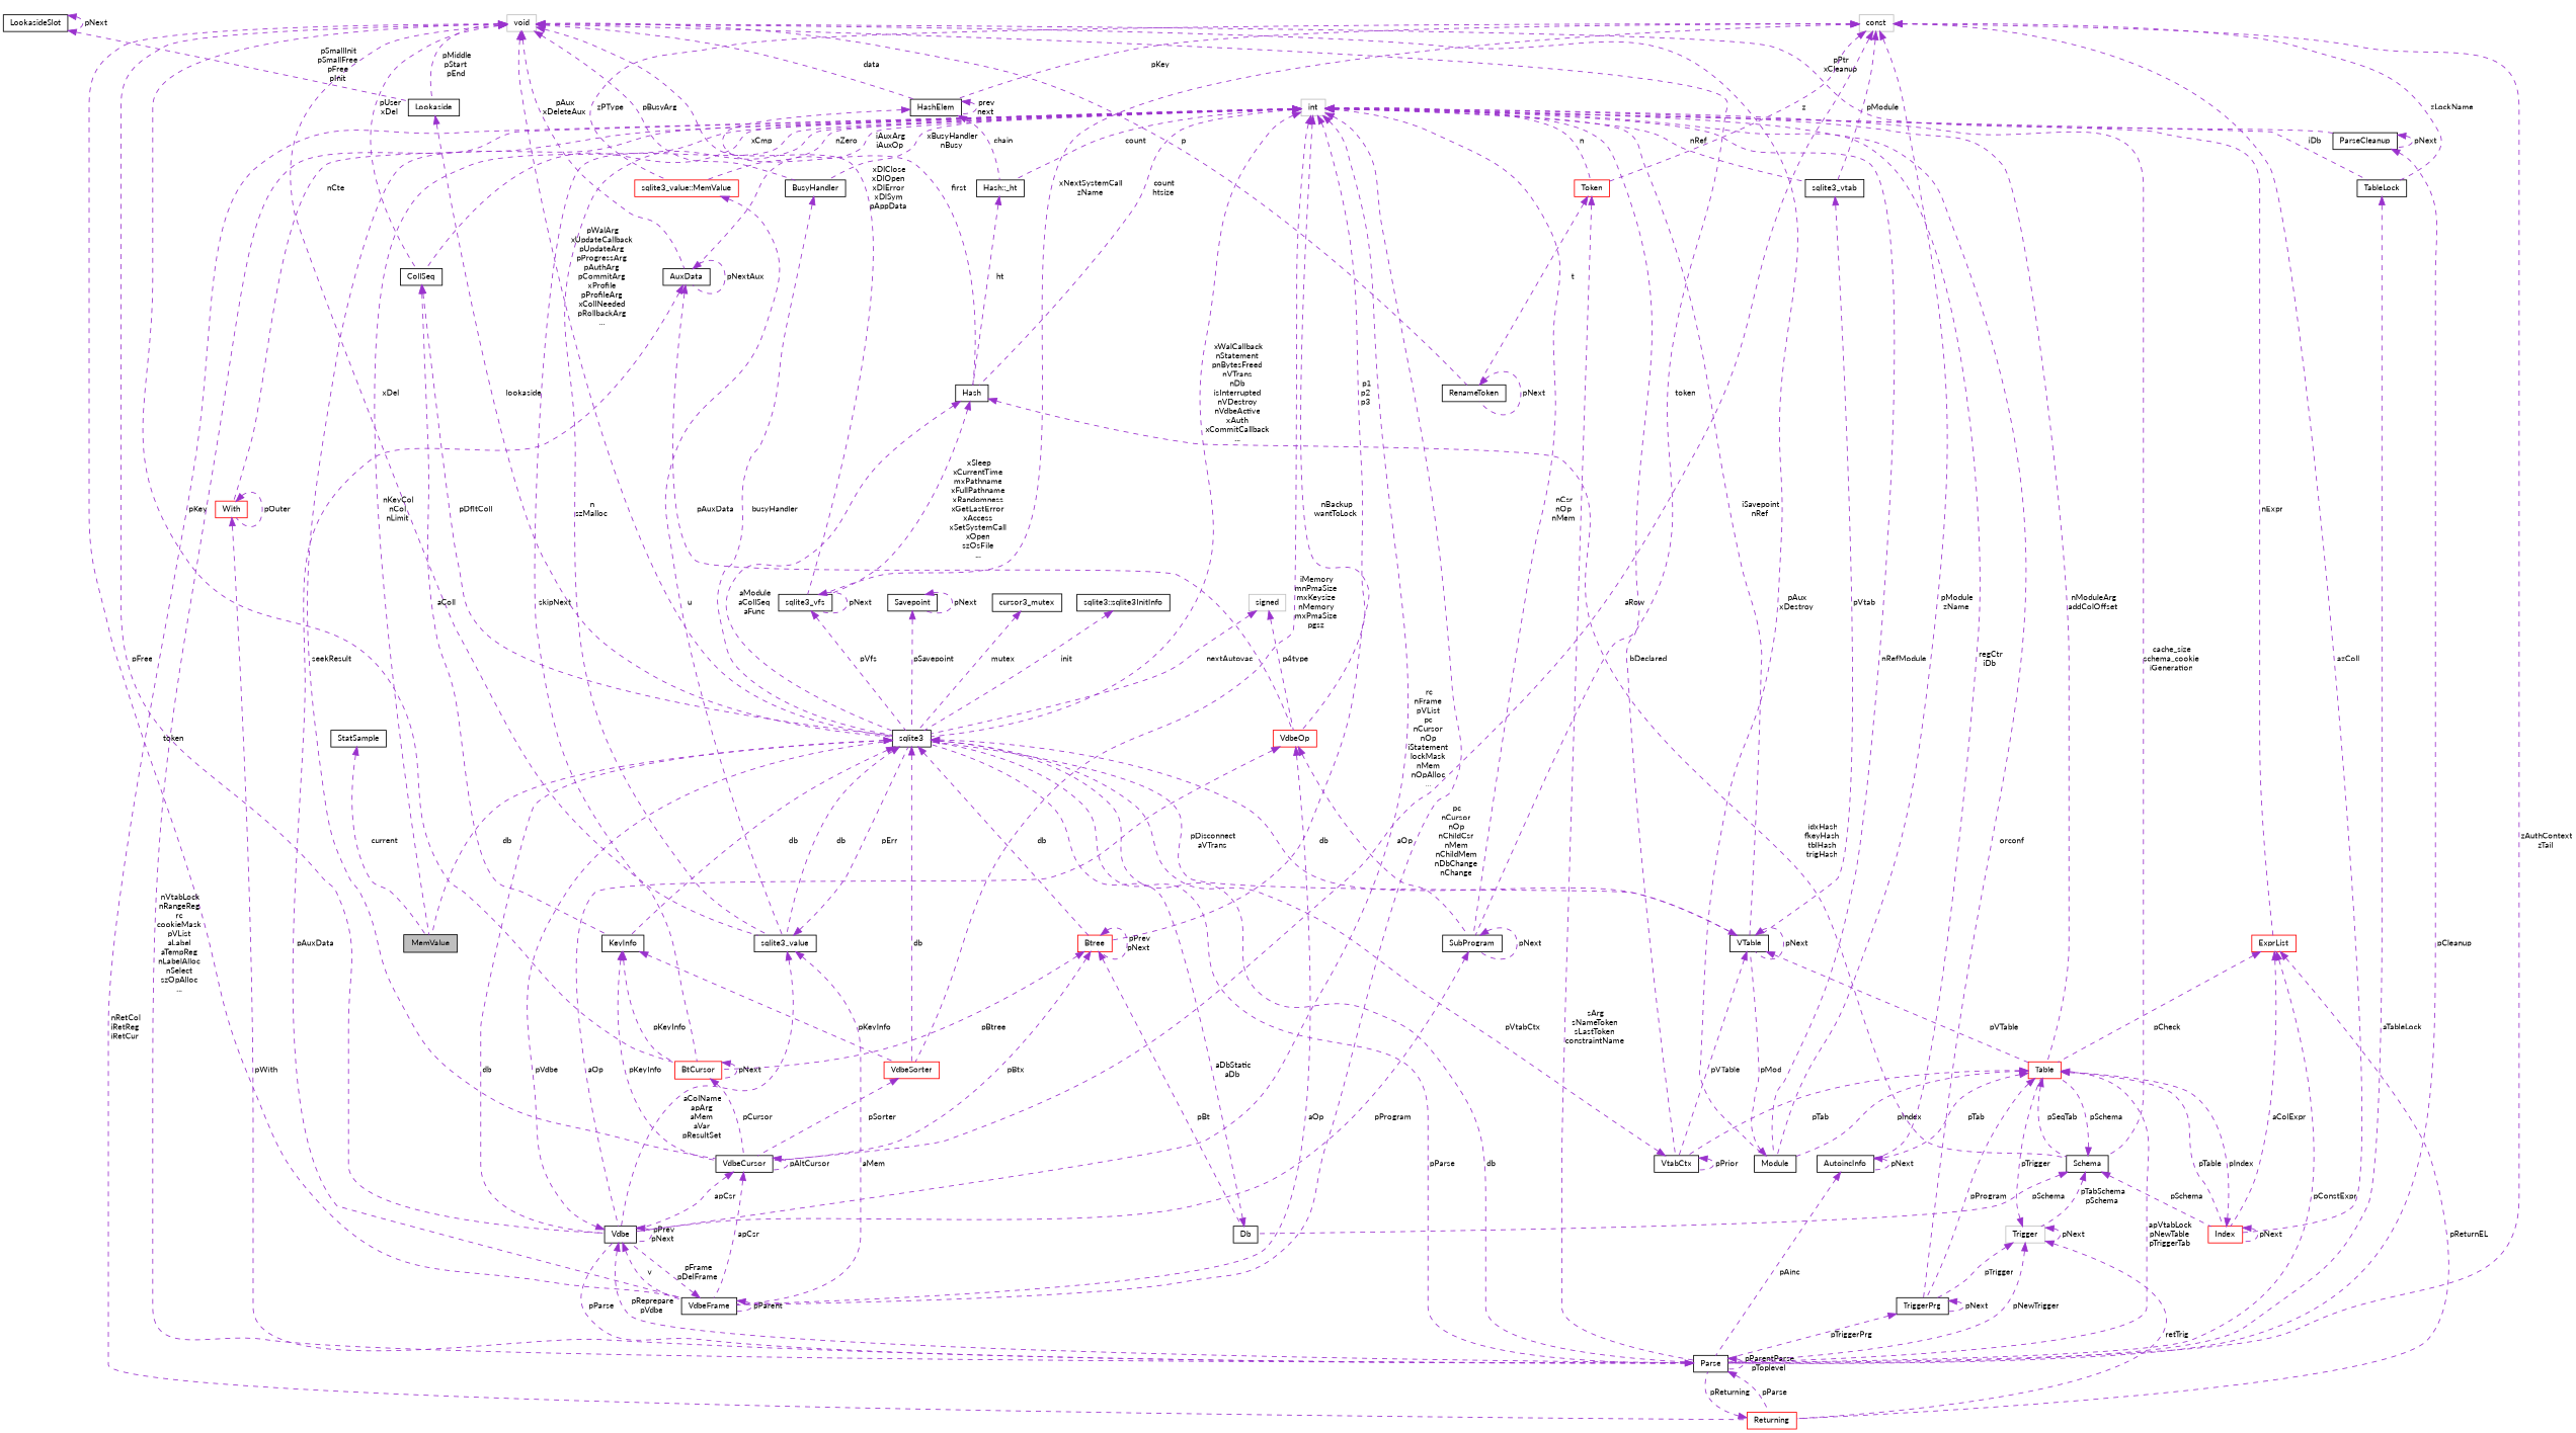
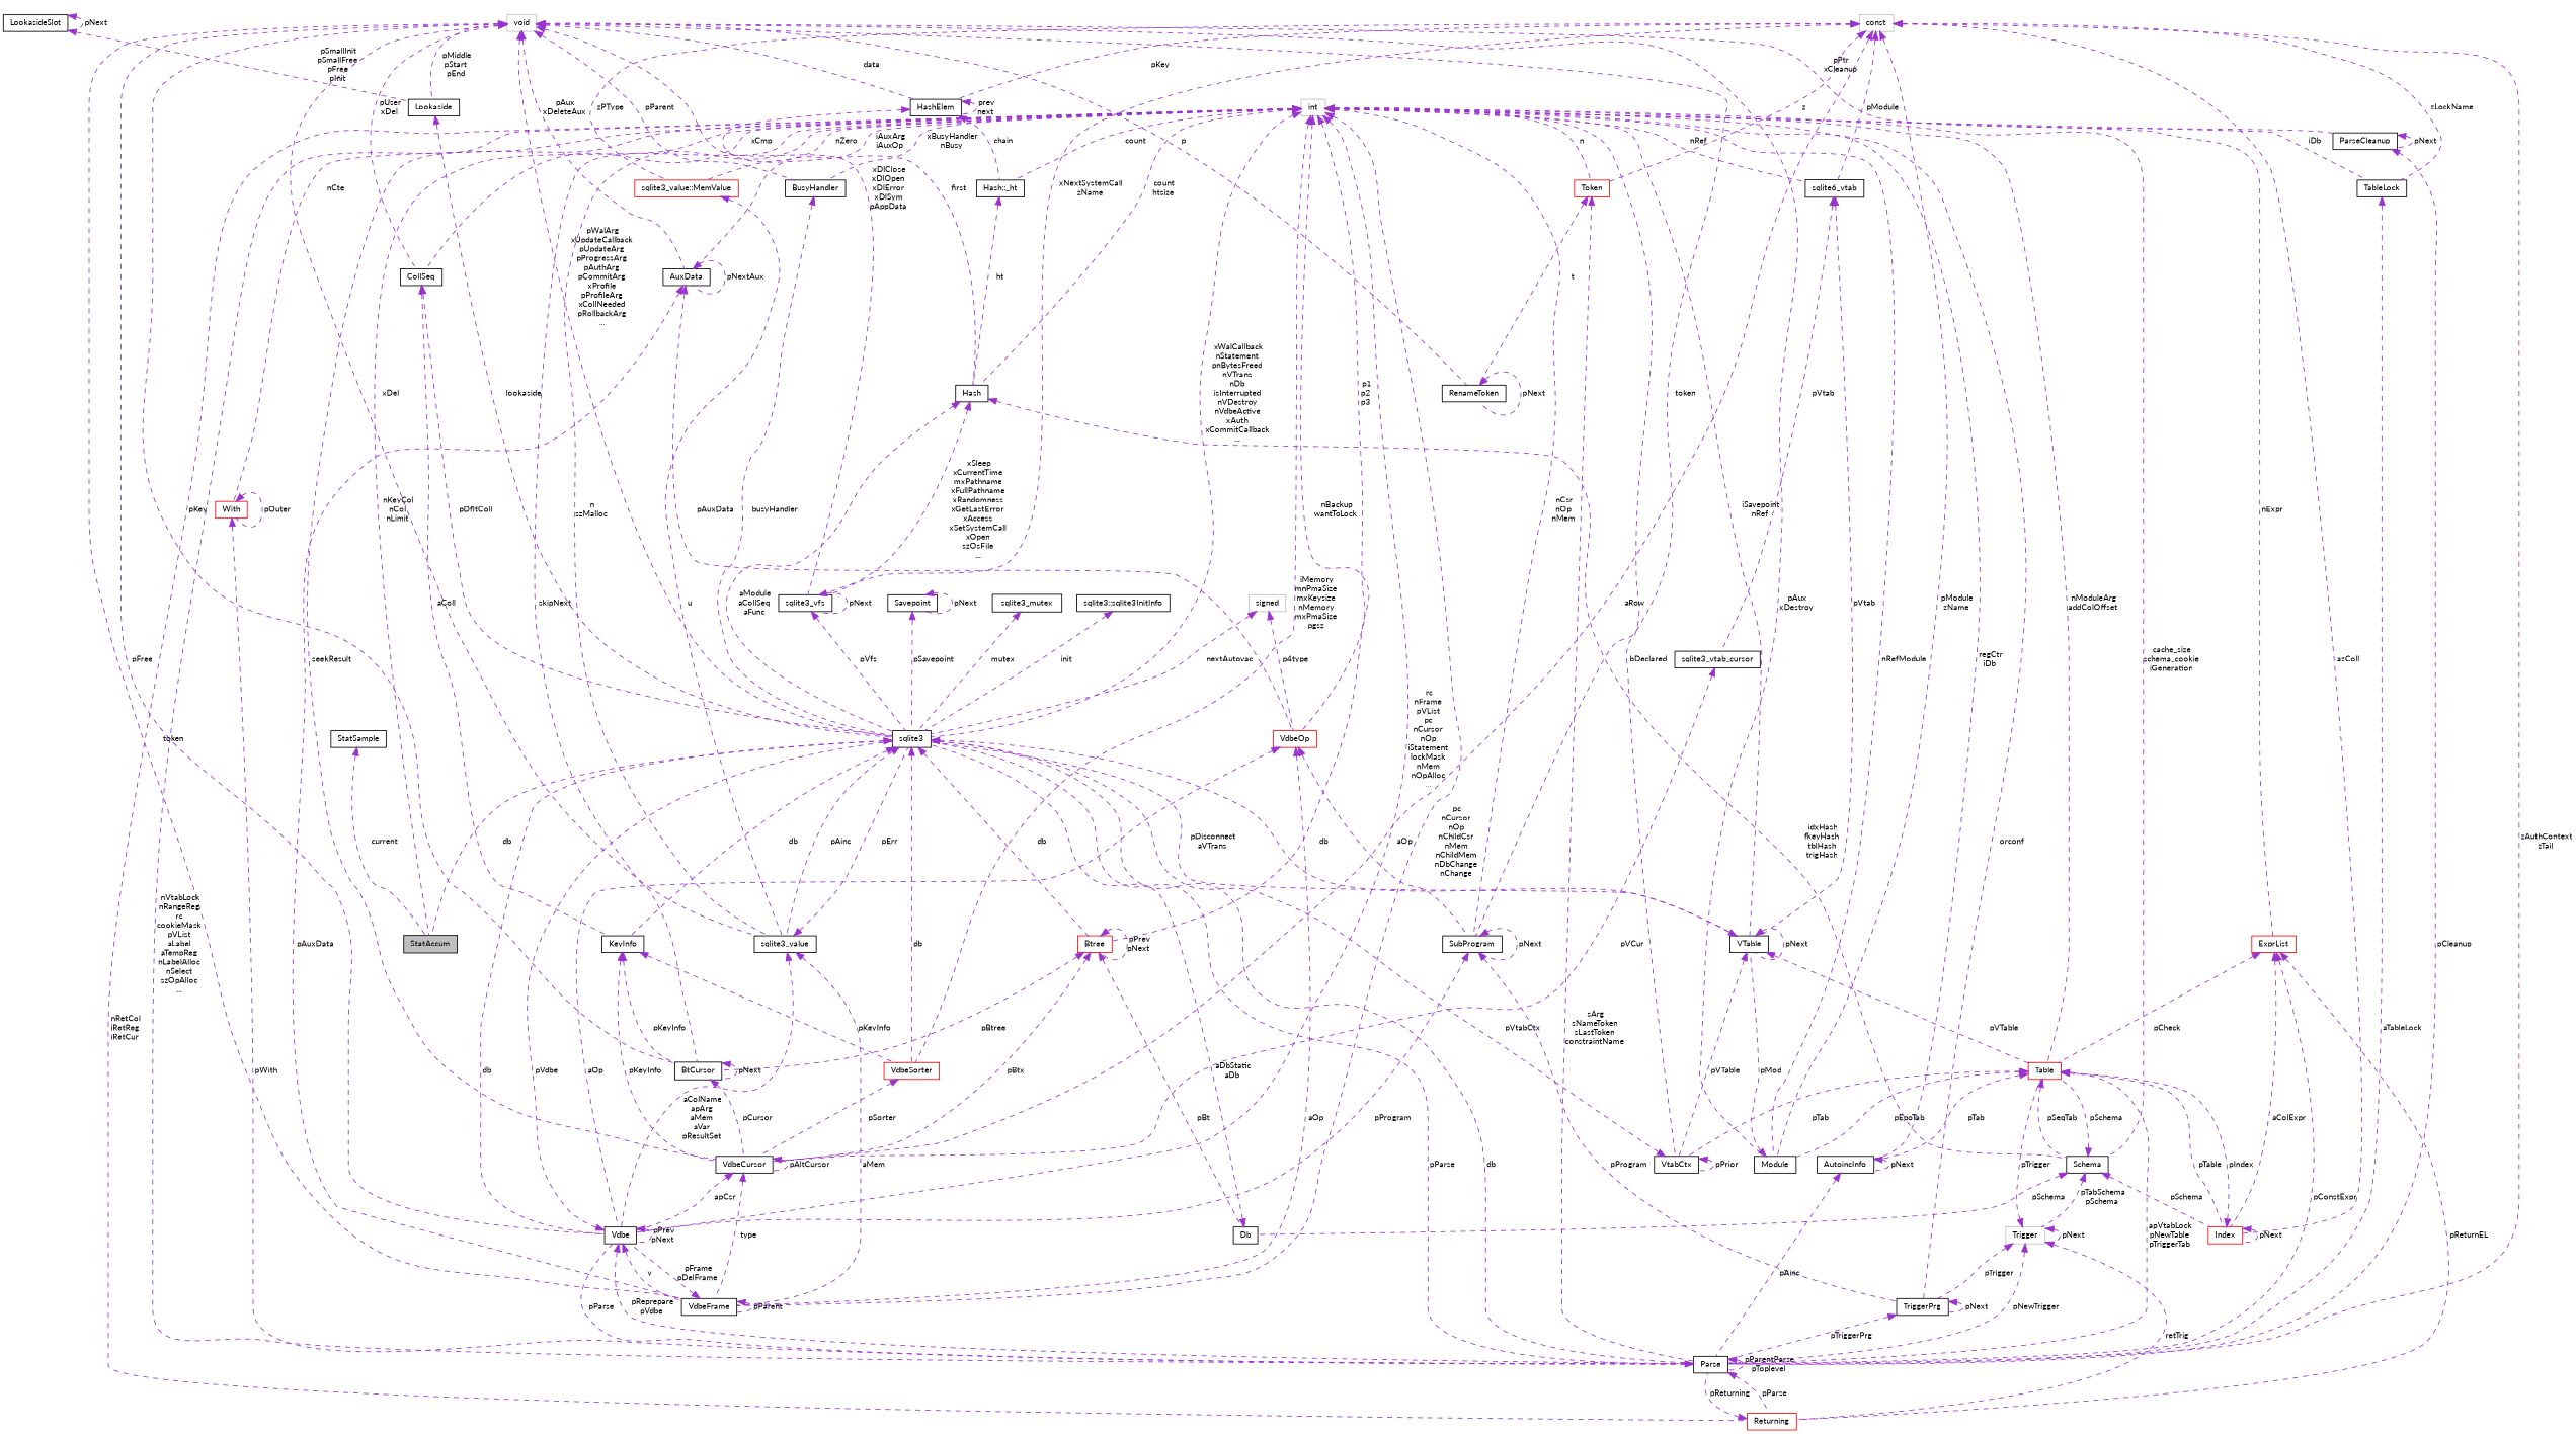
  digraph {
    fontname=Lato
    rankdir=TB
    node [color=black fillcolor=white fontname=Lato fontsize=10 shape=record style=filled]
    edge [color=darkorchid3 dir=back fontname=Lato fontsize=10 labelfontname=Helvetica labelfontsize=10 style=dashed]
-   n1 [fillcolor=grey75 fontcolor=black height=0.2 label=MemValue width=0.4]
+   n1 [fillcolor=grey75 fontcolor=black height=0.2 label=StatAccum width=0.4]
    n2 [height=0.2 label=sqlite3 width=0.4]
    n3 [height=0.2 label=Vdbe width=0.4]
    n4 [height=0.2 label=sqlite3_value width=0.4]
    n5 [height=0.2 label=KeyInfo width=0.4]
    n6 [color=red height=0.2 label=Btree width=0.4]
    n7 [color=red height=0.2 label=VdbeSorter width=0.4]
    n8 [height=0.2 label=Parse width=0.4]
    n9 [height=0.2 label=VTable width=0.4]
    n10 [height=0.2 label=VdbeFrame width=0.4]
-   n11 [color=red height=0.2 label=BtCursor width=0.4]
+   n11 [height=0.2 label=BtCursor width=0.4]
    n12 [height=0.2 label=VdbeCursor width=0.4]
    n13 [height=0.2 label=Db width=0.4]
    n14 [color=red height=0.2 label=Returning width=0.4]
    n15 [color=red height=0.2 label=Table width=0.4]
    n16 [height=0.2 label=VtabCtx width=0.4]
    n17 [color=grey75 height=0.2 label=void width=0.4]
    n18 [height=0.2 label=AuxData width=0.4]
    n19 [height=0.2 label=CollSeq width=0.4]
    n20 [height=0.2 label=SubProgram width=0.4]
    n21 [height=0.2 label=ParseCleanup width=0.4]
    n22 [height=0.2 label=HashElem width=0.4]
    n23 [height=0.2 label=Module width=0.4]
    n24 [height=0.2 label=RenameToken width=0.4]
    n25 [height=0.2 label=Lookaside width=0.4]
    n26 [height=0.2 label=sqlite3_vfs width=0.4]
    n27 [height=0.2 label=BusyHandler width=0.4]
    n28 [color=red height=0.2 label=VdbeOp width=0.4]
    n29 [height=0.2 label=TriggerPrg width=0.4]
    n30 [height=0.2 label=Hash width=0.4]
    n31 [height=0.2 label="Hash::_ht" width=0.4]
    n32 [color=red height=0.2 label="sqlite3_value::MemValue" width=0.4]
    n33 [color=grey75 height=0.2 label=int width=0.4]
-   n34 [height=0.2 label=sqlite3_vtab width=0.4]
+   n34 [height=0.2 label=sqlite6_vtab width=0.4]
    n35 [height=0.2 label=TableLock width=0.4]
    n36 [color=red height=0.2 label=Token width=0.4]
    n37 [color=red height=0.2 label=With width=0.4]
    n38 [height=0.2 label=Schema width=0.4]
    n39 [color=red height=0.2 label=ExprList width=0.4]
    n40 [height=0.2 label=AutoincInfo width=0.4]
+   n41 [height=0.2 label=sqlite3_vtab_cursor width=0.4]
    n42 [color=red height=0.2 label=Index width=0.4]
    n43 [color=grey75 height=0.2 label=Trigger width=0.4]
    n44 [color=grey75 height=0.2 label=const width=0.4]
    n45 [color=grey75 height=0.2 label=signed width=0.4]
    n46 [height=0.2 label=Savepoint width=0.4]
    n47 [height=0.2 label=LookasideSlot width=0.4]
-   n48 [height=0.2 label=cursor3_mutex width=0.4]
+   n48 [height=0.2 label=sqlite3_mutex width=0.4]
    n49 [height=0.2 label="sqlite3::sqlite3InitInfo" width=0.4]
    n50 [height=0.2 label=StatSample width=0.4]
    n2 -> n1 [label=" db"]
    n2 -> n3 [label=" db"]
-   n2 -> n4 [label=" db"]
+   n2 -> n4 [label=" pAinc"]
    n2 -> n5 [label=" db"]
    n2 -> n6 [label=" db"]
    n2 -> n7 [label=" db"]
    n2 -> n8 [label=" db"]
    n2 -> n9 [label=" db"]
    n3 -> n2 [label=" pVdbe"]
    n3 -> n3 [label=" pPrev\npNext"]
    n3 -> n8 [label=" pReprepare\npVdbe"]
    n3 -> n10 [label=" v"]
    n4 -> n2 [label=" pErr"]
    n4 -> n3 [label=" aColName\napArg\naMem\naVar\npResultSet"]
    n4 -> n10 [label=" aMem"]
    n5 -> n7 [label=" pKeyInfo"]
    n5 -> n11 [label=" pKeyInfo"]
    n5 -> n12 [label=" pKeyInfo"]
    n6 -> n6 [label=" pPrev\npNext"]
    n6 -> n11 [label=" pBtree"]
    n6 -> n12 [label=" pBtx"]
    n6 -> n13 [label=" pBt"]
    n7 -> n12 [label=" pSorter"]
    n8 -> n2 [label=" pParse"]
    n8 -> n3 [label=" pParse"]
    n8 -> n8 [label=" pParentParse\npToplevel"]
    n8 -> n14 [label=" pParse"]
    n9 -> n2 [label=" pDisconnect\naVTrans"]
    n9 -> n9 [label=" pNext"]
    n9 -> n15 [label=" pVTable"]
    n9 -> n16 [label=" pVTable"]
    n10 -> n3 [label=" pFrame\npDelFrame"]
    n10 -> n10 [label=" pParent"]
    n11 -> n11 [label=" pNext"]
    n11 -> n12 [label=" pCursor"]
    n12 -> n3 [label=" apCsr"]
-   n12 -> n10 [label=" apCsr"]
+   n12 -> n10 [label=" type"]
    n12 -> n12 [label=" pAltCursor"]
    n13 -> n2 [label=" aDbStatic\naDb"]
    n14 -> n8 [label=" pReturning"]
    n15 -> n8 [label=" apVtabLock\npNewTable\npTriggerTab"]
    n15 -> n16 [label=" pTab"]
-   n15 -> n23 [label=" pIndex"]
+   n15 -> n23 [label=" pEpoTab"]
    n15 -> n38 [label=" pSeqTab"]
    n15 -> n40 [label=" pTab"]
    n15 -> n42 [label=" pTable"]
    n16 -> n2 [label=" pVtabCtx"]
    n16 -> n16 [label=" pPrior"]
    n17 -> n2 [label=" pWalArg\nxUpdateCallback\npUpdateArg\npProgressArg\npAuthArg\npCommitArg\nxProfile\npProfileArg\nxCollNeeded\npRollbackArg\n..."]
    n17 -> n3 [label=" pFree"]
    n17 -> n4 [label=" xDel"]
    n17 -> n10 [label=" token"]
    n17 -> n11 [label=" pKey"]
    n17 -> n18 [label=" pAux\nxDeleteAux"]
    n17 -> n19 [label=" pUser\nxDel"]
    n17 -> n20 [label=" token"]
    n17 -> n21 [label=" pPtr\nxCleanup"]
    n17 -> n22 [label=" data"]
    n17 -> n23 [label=" pAux\nxDestroy"]
    n17 -> n24 [label=" p"]
    n17 -> n25 [label=" pMiddle\npStart\npEnd"]
    n17 -> n26 [label=" xDlClose\nxDlOpen\nxDlError\nxDlSym\npAppData"]
-   n17 -> n27 [label=" pBusyArg"]
+   n17 -> n27 [label=" pParent"]
    n18 -> n10 [label=" pAuxData"]
    n18 -> n18 [label=" pNextAux"]
    n18 -> n28 [label=" pAuxData"]
    n19 -> n2 [label=" pDfltColl"]
    n19 -> n5 [label=" aColl"]
    n20 -> n3 [label=" pProgram"]
    n20 -> n20 [label=" pNext"]
-   n15 -> n29 [label=" pProgram"]
+   n20 -> n29 [label=" pProgram"]
    n21 -> n8 [label=" pCleanup"]
    n21 -> n21 [label=" pNext"]
    n22 -> n22 [label=" prev\nnext"]
    n22 -> n30 [label=" first"]
    n22 -> n31 [label=" chain"]
    n23 -> n9 [label=" pMod"]
    n24 -> n24 [label=" pNext"]
    n25 -> n2 [label=" lookaside"]
    n26 -> n2 [label=" pVfs"]
    n26 -> n26 [label=" pNext"]
    n27 -> n2 [label=" busyHandler"]
    n28 -> n3 [label=" aOp"]
    n28 -> n10 [label=" aOp"]
    n28 -> n20 [label=" aOp"]
    n29 -> n8 [label=" pTriggerPrg"]
    n29 -> n29 [label=" pNext"]
    n30 -> n2 [label=" aModule\naCollSeq\naFunc"]
    n30 -> n26 [label=" xSleep\nxCurrentTime\nmxPathname\nxFullPathname\nxRandomness\nxGetLastError\nxAccess\nxSetSystemCall\nxOpen\nszOsFile\n..."]
    n30 -> n38 [label=" idxHash\nfkeyHash\ntblHash\ntrigHash"]
    n31 -> n30 [label=" ht"]
    n32 -> n4 [label=" u"]
    n33 -> n1 [label=" nKeyCol\nnCol\nnLimit"]
    n33 -> n2 [label=" xWalCallback\nnStatement\npnBytesFreed\nnVTrans\nnDb\nisInterrupted\nnVDestroy\nnVdbeActive\nxAuth\nxCommitCallback\n..."]
    n33 -> n3 [label=" rc\nnFrame\npVList\npc\nnCursor\nnOp\niStatement\nlockMask\nnMem\nnOpAlloc\n..."]
    n33 -> n4 [label=" n\nszMalloc"]
    n33 -> n6 [label=" nBackup\nwantToLock"]
    n33 -> n7 [label=" iMemory\nmnPmaSize\nmxKeysize\nnMemory\nmxPmaSize\npgsz"]
    n33 -> n8 [label=" nVtabLock\nnRangeReg\nrc\ncookieMask\npVList\naLabel\naTempReg\nnLabelAlloc\nnSelect\nszOpAlloc\n..."]
    n33 -> n9 [label=" iSavepoint\nnRef"]
    n33 -> n10 [label=" pc\nnCursor\nnOp\nnChildCsr\nnMem\nnChildMem\nnDbChange\nnChange"]
    n33 -> n11 [label=" skipNext"]
    n33 -> n12 [label=" seekResult"]
    n33 -> n14 [label=" nRetCol\niRetReg\niRetCur"]
    n33 -> n15 [label=" nModuleArg\naddColOffset"]
    n33 -> n16 [label=" bDeclared"]
    n33 -> n18 [label=" iAuxArg\niAuxOp"]
    n33 -> n19 [label=" xCmp"]
    n33 -> n20 [label=" nCsr\nnOp\nnMem"]
    n33 -> n23 [label=" nRefModule"]
    n33 -> n27 [label=" xBusyHandler\nnBusy"]
    n33 -> n28 [label=" p1\np2\np3"]
    n33 -> n29 [label=" orconf"]
    n33 -> n30 [label=" count\nhtsize"]
    n33 -> n31 [label=" count"]
    n33 -> n32 [label=" nZero"]
    n33 -> n34 [label=" nRef"]
    n33 -> n35 [label=" iDb"]
    n33 -> n36 [label=" n"]
    n33 -> n37 [label=" nCte"]
    n33 -> n38 [label=" cache_size\nschema_cookie\niGeneration"]
    n33 -> n39 [label=" nExpr"]
    n33 -> n40 [label=" regCtr\niDb"]
    n34 -> n9 [label=" pVtab"]
+   n34 -> n41 [label=" pVtab"]
    n35 -> n8 [label=" aTableLock"]
    n36 -> n8 [label=" sArg\nsNameToken\nsLastToken\nconstraintName"]
    n36 -> n24 [label=" t"]
    n37 -> n8 [label=" pWith"]
    n37 -> n37 [label=" pOuter"]
    n38 -> n13 [label=" pSchema"]
    n38 -> n15 [label=" pSchema"]
    n38 -> n42 [label=" pSchema"]
    n38 -> n43 [label=" pTabSchema\npSchema"]
    n39 -> n8 [label=" pConstExpr"]
    n39 -> n14 [label=" pReturnEL"]
    n39 -> n15 [label=" pCheck"]
    n39 -> n42 [label=" aColExpr"]
    n40 -> n8 [label=" pAinc"]
    n40 -> n40 [label=" pNext"]
+   n41 -> n12 [label=" pVCur"]
    n42 -> n15 [label=" pIndex"]
    n42 -> n42 [label=" pNext"]
    n43 -> n8 [label=" pNewTrigger"]
    n43 -> n14 [label=" retTrig"]
    n43 -> n15 [label=" pTrigger"]
    n43 -> n29 [label=" pTrigger"]
    n43 -> n43 [label=" pNext"]
    n44 -> n8 [label=" zAuthContext\nzTail"]
    n44 -> n12 [label=" aRow"]
    n44 -> n22 [label=" pKey"]
    n44 -> n23 [label=" pModule\nzName"]
    n44 -> n26 [label=" xNextSystemCall\nzName"]
    n44 -> n32 [label=" zPType"]
    n44 -> n34 [label=" pModule"]
    n44 -> n35 [label=" zLockName"]
    n44 -> n36 [label=" z"]
    n44 -> n42 [label=" azColl"]
    n45 -> n2 [label=" nextAutovac"]
    n45 -> n28 [label=" p4type"]
    n46 -> n2 [label=" pSavepoint"]
    n46 -> n46 [label=" pNext"]
    n47 -> n25 [label=" pSmallInit\npSmallFree\npFree\npInit"]
    n47 -> n47 [label=" pNext"]
    n48 -> n2 [label=" mutex"]
    n49 -> n2 [label=" init"]
    n50 -> n1 [label=" current"]
  }
